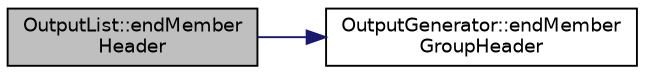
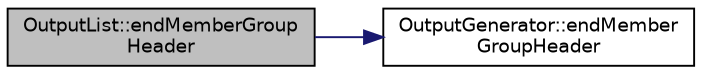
  digraph {
    rankdir=LR
    node [color=black fontname=Helvetica fontsize=10 shape=record style=filled]
-   n1 [fillcolor=grey75 fontcolor=black height=0.2 label="OutputList::endMember\lHeader" width=0.4]
+   n1 [fillcolor=grey75 fontcolor=black height=0.2 label="OutputList::endMemberGroup\lHeader" width=0.4]
    n2 [fillcolor=white height=0.2 label="OutputGenerator::endMember\lGroupHeader" width=0.4]
    n1 -> n2 [color=midnightblue fontname=Helvetica fontsize=10 labelfontname=Helvetica labelfontsize=10 style=solid]
  }
